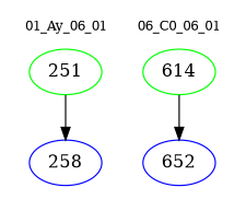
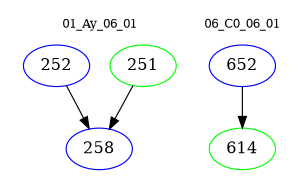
  digraph {
    node [color=blue]
    edge [color=black]
    n1 [color=green label=251]
+   n2 [label=252]
    n3 [label=258]
    n4 [color=green label=614]
    n5 [label=652]
    subgraph cluster_1 {
      color=white
      fontsize=10
      label="01_Ay_06_01"
      n1
+     n2
      n3
    }
    subgraph cluster_2 {
      color=white
      fontsize=10
      label="06_C0_06_01"
      n4
      n5
    }
    n1 -> n3
-   n4 -> n5
+   n2 -> n3
+   n5 -> n4
  }
